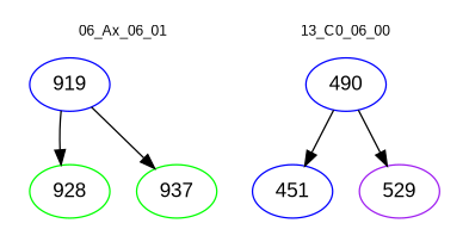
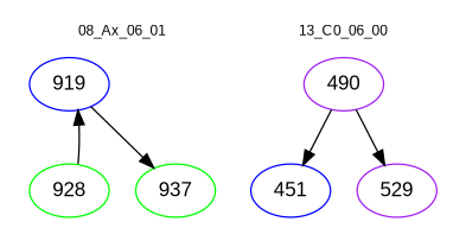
  digraph {
    fontname="Liberation Sans"
    node [color=blue fontname="Liberation Sans"]
    edge [color=black fontname="Liberation Sans"]
    n1 [label=919]
    n2 [color=green label=928]
    n3 [color=green label=937]
-   n4 [label=490]
+   n4 [color=purple label=490]
    n5 [label=451]
    n6 [color=purple label=529]
    subgraph cluster_1 {
      color=white
      fontsize=10
-     label="06_Ax_06_01"
+     label="08_Ax_06_01"
      n1
      n2
      n3
    }
    subgraph cluster_2 {
      color=white
      fontsize=10
      label="13_C0_06_00"
      n4
      n5
      n6
    }
-   n1 -> n2
+   n2 -> n1
    n1 -> n3
    n4 -> n5
    n4 -> n6
  }
